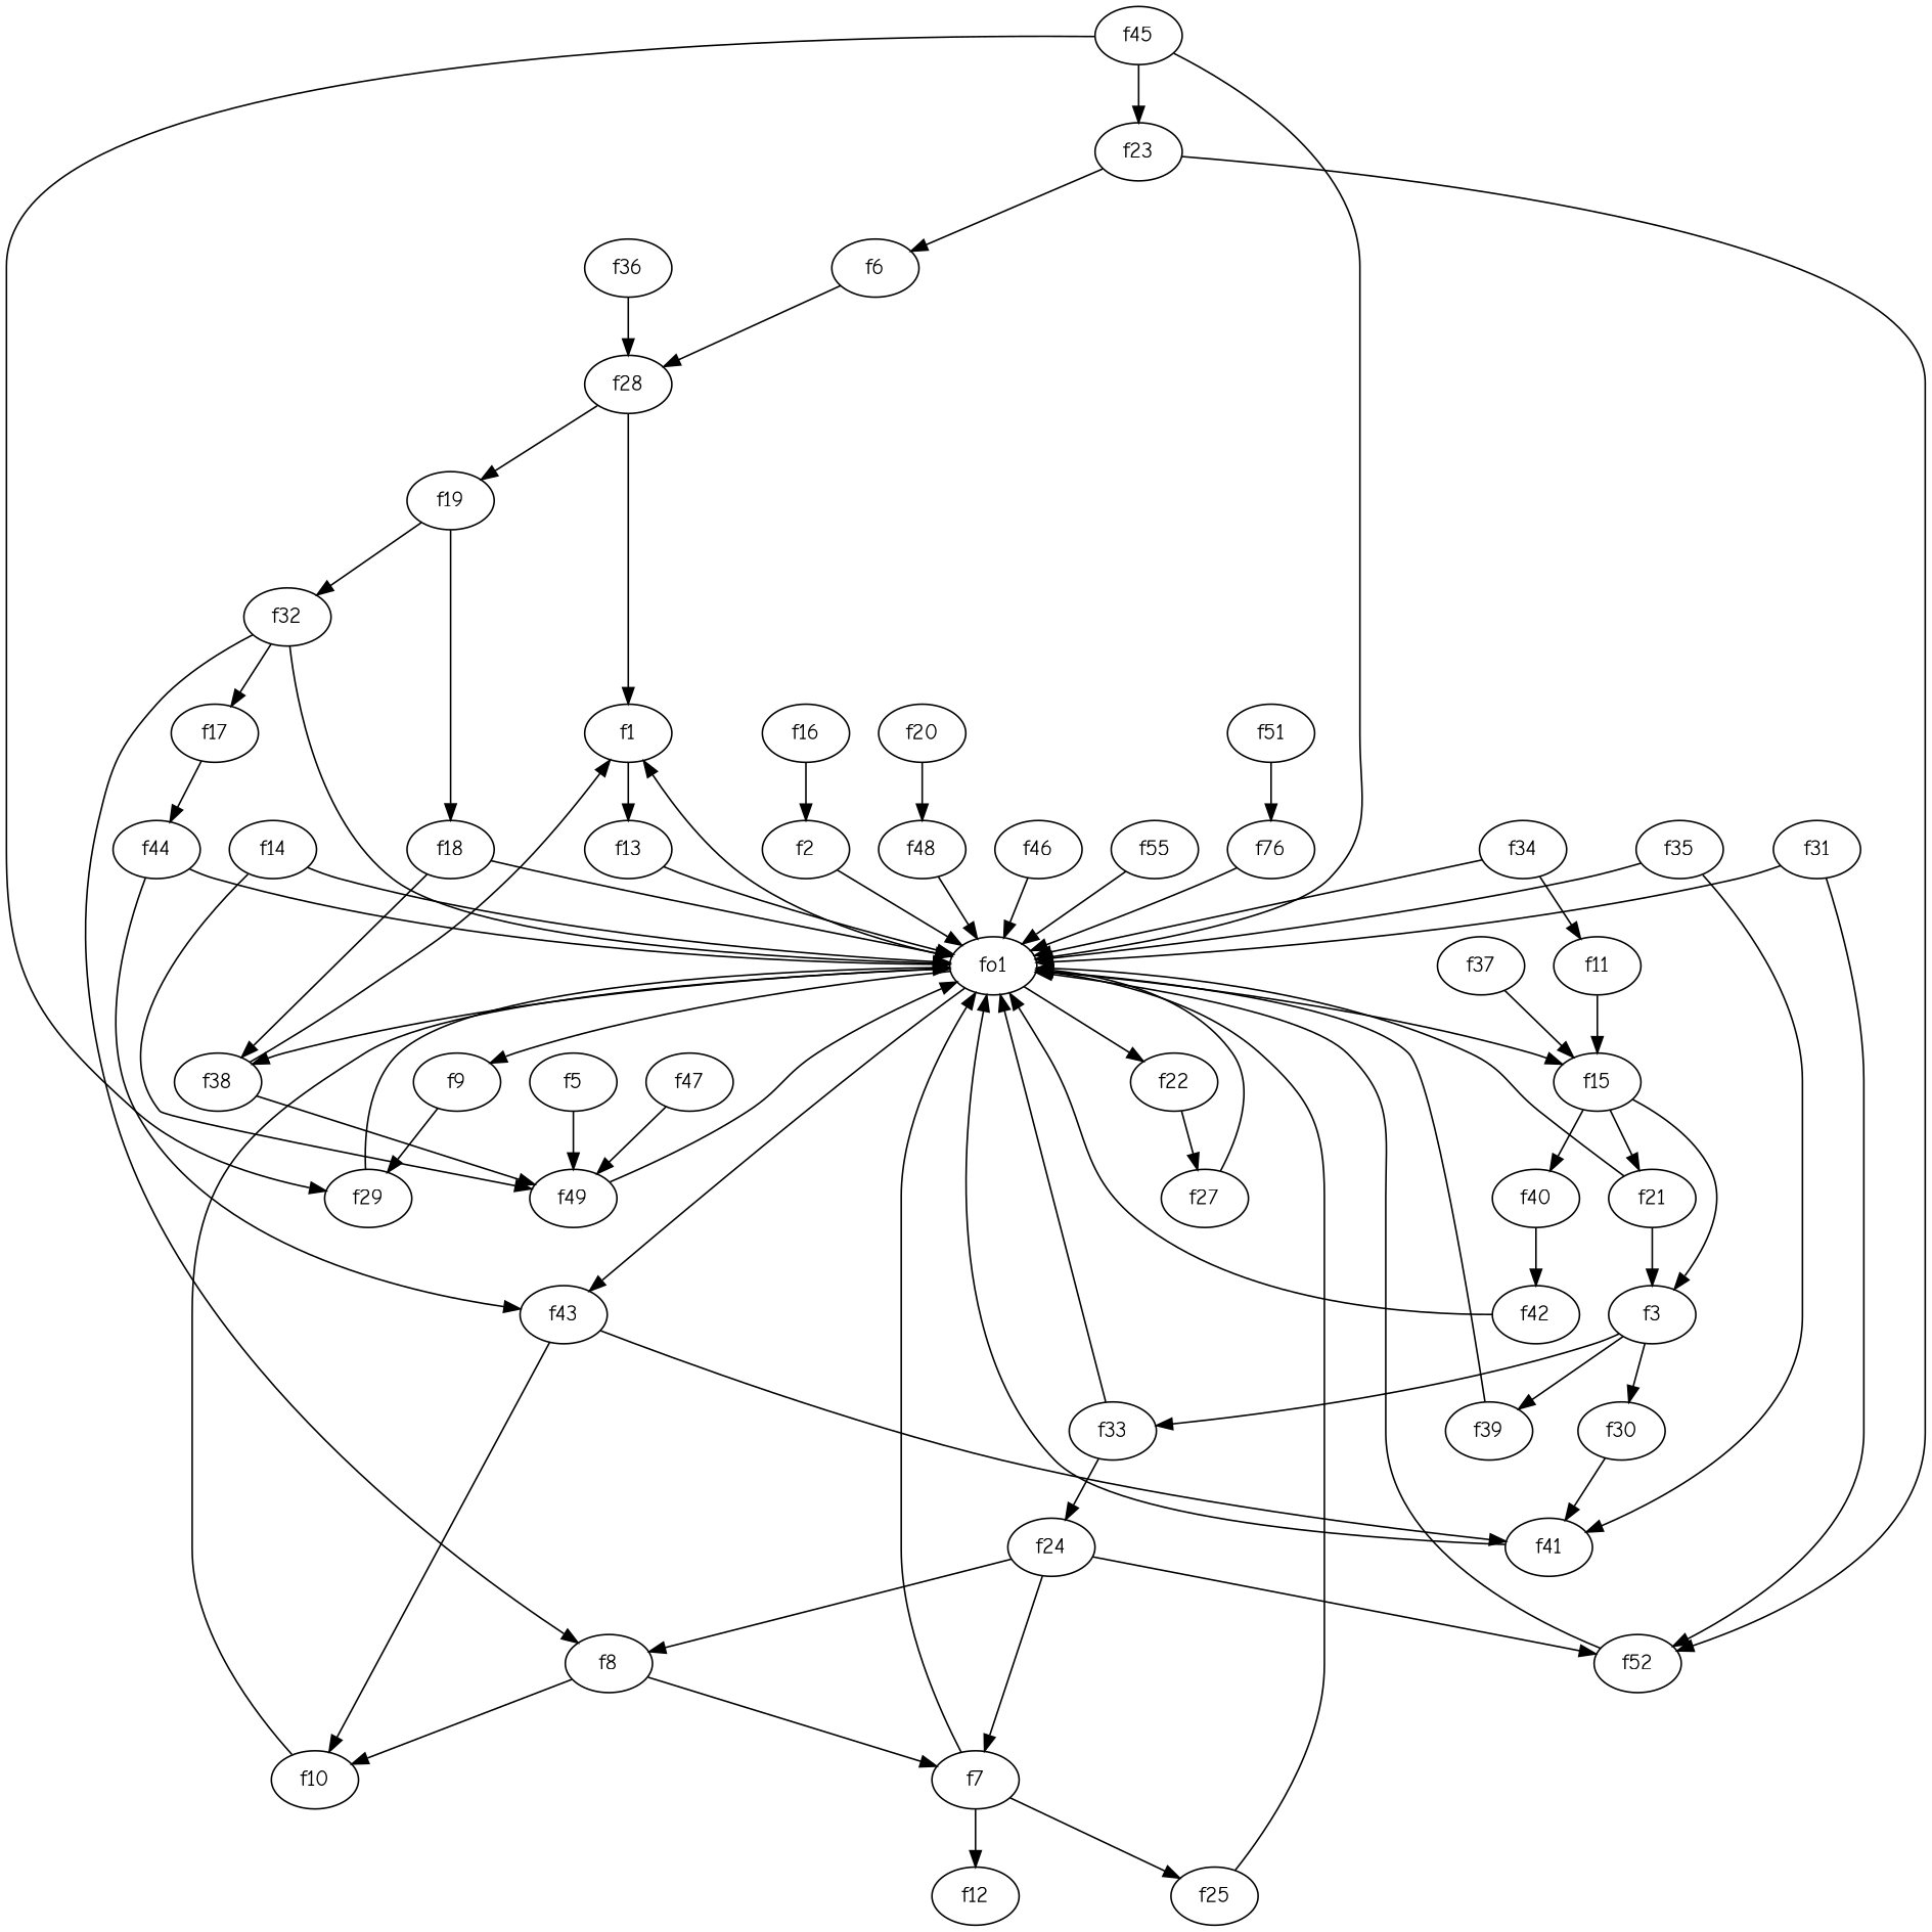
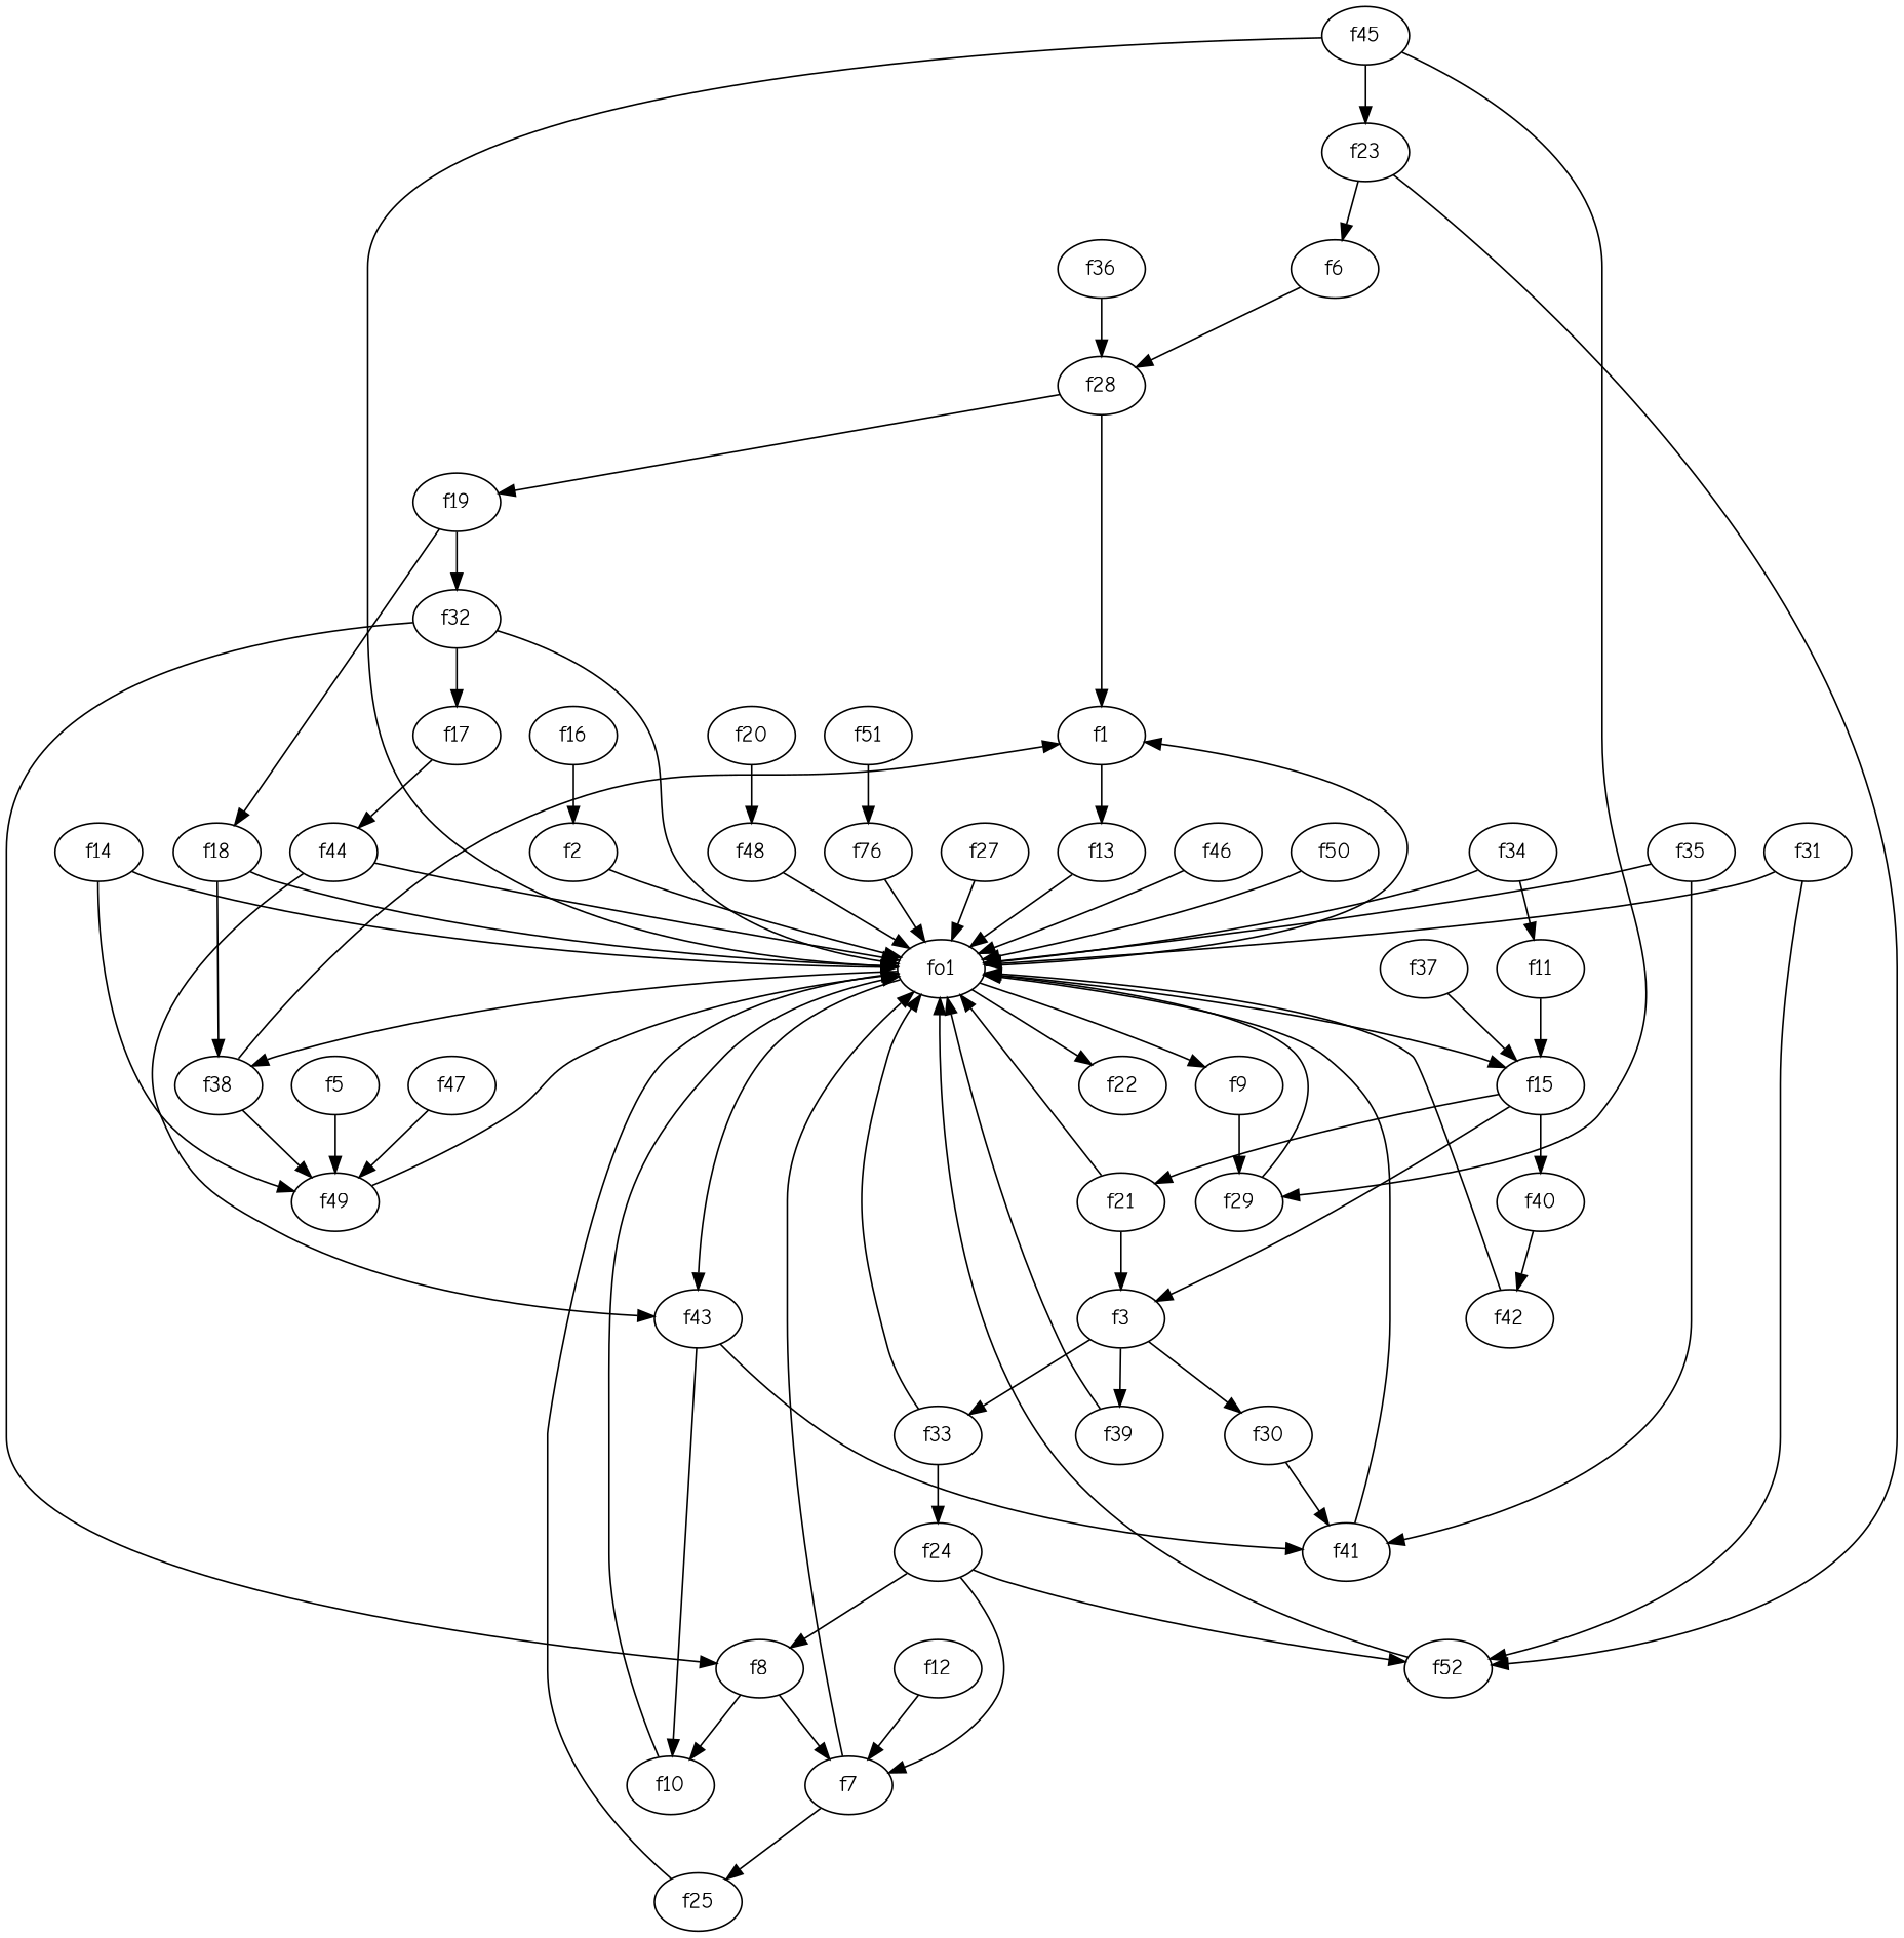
  strict digraph {
    fontname="Comic Neue"
    node [fontname="Comic Neue"]
    edge [fontname="Comic Neue" weight=2]
    f1
    f13
    fo1
    f2
    f9
    f15
    f38
    f22
    f43
    f3
    f30
    f33
    f39
    f41
    f24
    f10
    f12
    f7
    f5
    f49
    f6
    f28
    f19
    f25
    f8
    f29
    f11
    f14
    f21
    f40
    f42
    f16
    f17
    f44
    f18
    f32
    f20
    f48
    f27
    f23
    f52
    n42 [label=f76]
    f31
    f34
    f35
    f36
    f37
    f45
    f46
    f47
-   f50 [label=f55]
+   f50
    f51
    f1 -> f13
    f13 -> fo1
    fo1 -> f1
    fo1 -> f9
    fo1 -> f15
    fo1 -> f38
    fo1 -> f22
    fo1 -> f43
    f2 -> fo1
    f9 -> f29
    f15 -> f3
    f15 -> f21
    f15 -> f40
    f38 -> f1
    f38 -> f49
-   f22 -> f27
    f43 -> f41
    f43 -> f10
    f3 -> f30
    f3 -> f33
    f3 -> f39
    f30 -> f41
    f33 -> fo1
    f33 -> f24
    f39 -> fo1
    f41 -> fo1
    f24 -> f7
    f24 -> f8
    f24 -> f52
    f10 -> fo1
-   f7 -> f12
+   f12 -> f7
    f7 -> fo1
    f7 -> f25
    f5 -> f49
    f49 -> fo1
    f6 -> f28
    f28 -> f1
    f28 -> f19
    f19 -> f18
    f19 -> f32
    f25 -> fo1
    f8 -> f10
    f8 -> f7
    f29 -> fo1
    f11 -> f15
    f14 -> fo1
    f14 -> f49
    f21 -> fo1
    f21 -> f3
    f40 -> f42
    f42 -> fo1
    f16 -> f2
    f17 -> f44
    f44 -> fo1
    f44 -> f43
    f18 -> fo1
    f18 -> f38
    f32 -> fo1
    f32 -> f8
    f32 -> f17
    f20 -> f48
    f48 -> fo1
    f27 -> fo1
    f23 -> f6
    f23 -> f52
    f52 -> fo1
    n42 -> fo1
    f31 -> fo1
    f31 -> f52
    f34 -> fo1
    f34 -> f11
    f35 -> fo1
    f35 -> f41
    f36 -> f28
    f37 -> f15
    f45 -> fo1
    f45 -> f29
    f45 -> f23
    f46 -> fo1
    f47 -> f49
    f50 -> fo1
    f51 -> n42
  }
